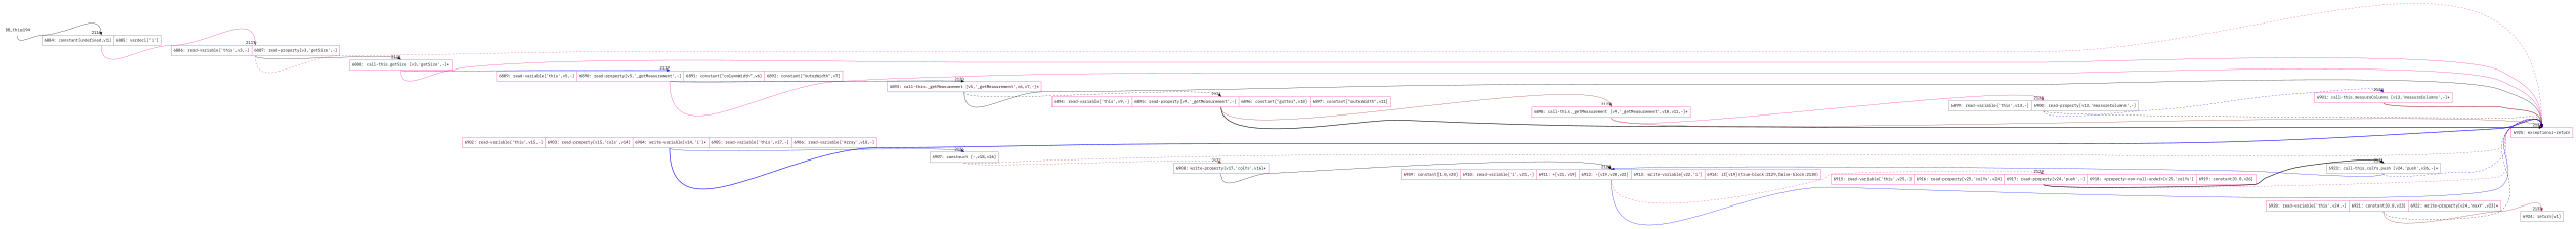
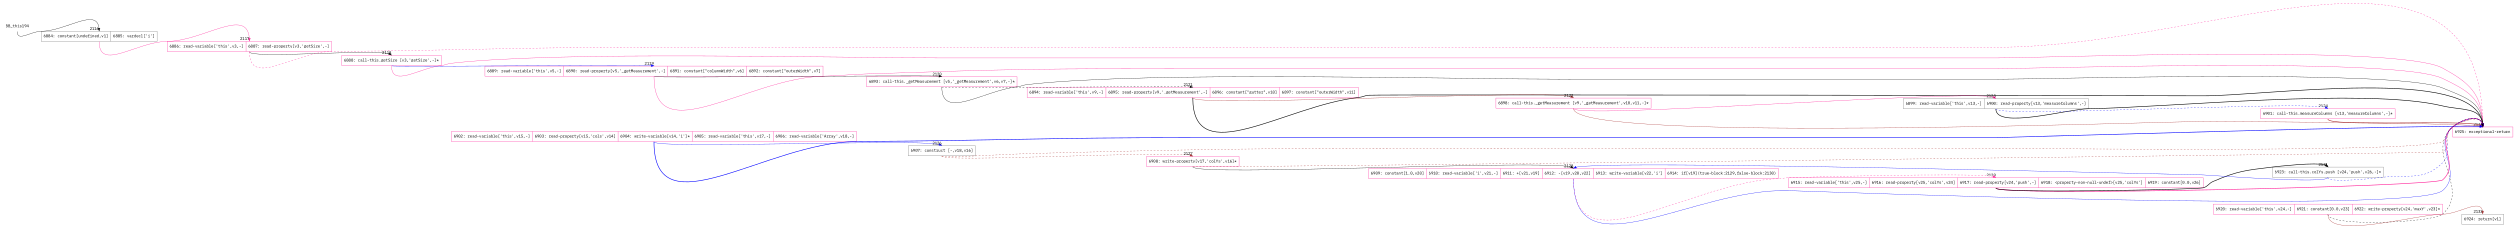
  digraph {
    fontname="IBM Plex Mono"
    rankdir=LR
    node [color=deeppink fontname="IBM Plex Mono" shape=record]
    edge [color=black fontname="IBM Plex Mono" headport=n style=solid tailport=s]
    n1 [color=gray40 label=BB_this194 shape=none]
    n2 [color=gray40 label="{6884: constant[undefined,v1]|6885: vardecl['i']}"]
    n3 [label="{6886: read-variable['this',v3,-]|6887: read-property[v3,'getSize',-]}"]
    n4 [label="{6888: call-this.getSize [v3,'getSize',-]*}"]
    n5 [label="{6925: exceptional-return}"]
    n6 [label="{6889: read-variable['this',v5,-]|6890: read-property[v5,'_getMeasurement',-]|6891: constant[\"columnWidth\",v6]|6892: constant[\"outerWidth\",v7]}"]
    n7 [label="{6893: call-this._getMeasurement [v5,'_getMeasurement',v6,v7,-]*}"]
    n8 [label="{6894: read-variable['this',v9,-]|6895: read-property[v9,'_getMeasurement',-]|6896: constant[\"gutter\",v10]|6897: constant[\"outerWidth\",v11]}"]
    n9 [label="{6898: call-this._getMeasurement [v9,'_getMeasurement',v10,v11,-]*}"]
    n10 [color=gray40 label="{6899: read-variable['this',v13,-]|6900: read-property[v13,'measureColumns',-]}"]
    n11 [label="{6901: call-this.measureColumns [v13,'measureColumns',-]*}"]
    n12 [label="{6902: read-variable['this',v15,-]|6903: read-property[v15,'cols',v14]|6904: write-variable[v14,'i']*|6905: read-variable['this',v17,-]|6906: read-variable['Array',v18,-]}"]
    n13 [color=gray40 label="{6907: construct [-,v18,v16]}"]
    n14 [label="{6908: write-property[v17,'colYs',v16]*}"]
    n15 [label="{6909: constant[1.0,v20]|6910: read-variable['i',v21,-]|6911: +[v21,v19]|6912: -[v19,v20,v22]|6913: write-variable[v22,'i']|6914: if[v19](true-block:2129,false-block:2130)}"]
    n16 [label="{6915: read-variable['this',v25,-]|6916: read-property[v25,'colYs',v24]|6917: read-property[v24,'push',-]|6918: \<property-non-null-undef\>[v25,'colYs']|6919: constant[0.0,v26]}"]
    n17 [color=gray40 label="{6923: call-this.colYs.push [v24,'push',v26,-]*}"]
    n18 [label="{6920: read-variable['this',v24,-]|6921: constant[0.0,v23]|6922: write-property[v24,'maxY',v23]*}"]
    n19 [color=gray40 label="{6924: return[v1]}"]
    n1 -> n2 [headlabel="    2116"]
    n2 -> n3 [color=deeppink headlabel="      2117"]
    n3 -> n4 [headlabel="      2118"]
    n3 -> n5 [color=deeppink headlabel="      2133" style=dashed]
    n4 -> n5 [color=deeppink]
    n4 -> n6 [color=blue headlabel="      2119"]
    n6 -> n5 [color=deeppink]
    n6 -> n7 [headlabel="      2120"]
    n7 -> n5
    n7 -> n8 [headlabel="      2121" style=dashed]
    n8 -> n5 [style=bold]
    n8 -> n9 [color=brown headlabel="      2122"]
    n9 -> n5 [color=brown]
    n9 -> n10 [color=deeppink headlabel="      2123"]
-   n10 -> n5 [style=dashed]
+   n10 -> n5 [style=bold]
    n10 -> n11 [color=blue headlabel="      2124" style=dashed]
    n11 -> n5 [color=brown style=bold]
    n12 -> n5 [color=blue style=bold]
    n12 -> n13 [color=blue headlabel="      2126"]
    n13 -> n5 [color=brown style=dashed]
    n13 -> n14 [color=brown headlabel="      2127" style=dashed]
+   n14 -> n5 [color=brown style=dashed]
    n14 -> n15 [headlabel="      2128"]
    n15 -> n5 [color=blue]
    n15 -> n16 [color=deeppink headlabel="      2129" style=dashed]
-   n16 -> n5 [color=deeppink style=dashed]
+   n16 -> n5 [color=deeppink style=bold]
    n16 -> n17 [headlabel="      2131" style=bold]
    n17 -> n5 [color=blue style=dashed]
    n17 -> n15 [color=blue]
    n18 -> n5 [style=dashed]
    n18 -> n19 [color=brown headlabel="      2132"]
  }
